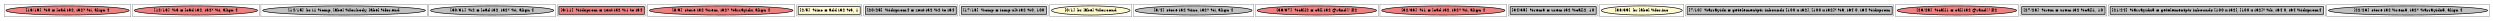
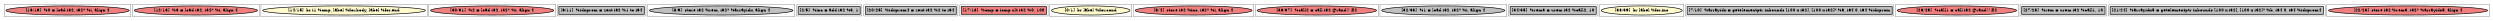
  digraph {
    node [fillcolor=lightcoral fontsize=20 penwidth=3.0 shape=ellipse style=filled]
    n1 [label="[16/19]  %0 = load i32, i32* %i, align 4"]
    n2 [label="[12/13]  %3 = load i32, i32* %i, align 4"]
-   n3 [fillcolor=grey label="[14/15]  br i1 %cmp, label %for.body, label %for.end"]
-   n4 [fillcolor=grey label="[30/31]  %2 = load i32, i32* %i, align 4"]
-   n5 [label="[6/11]  %idxprom = zext i32 %1 to i64" shape=rectangle]
-   n6 [label="[8/9]  store i32 %rem, i32* %arrayidx, align 4"]
-   n7 [fillcolor=lemonchiffon label="[2/5]  %inc = add i32 %3, 1" shape=rectangle]
+   n3 [fillcolor=lemonchiffon label="[14/15]  br i1 %cmp, label %for.body, label %for.end"]
+   n4 [label="[30/31]  %2 = load i32, i32* %i, align 4"]
+   n5 [fillcolor=grey label="[6/11]  %idxprom = zext i32 %1 to i64" shape=rectangle]
+   n6 [fillcolor=grey label="[8/9]  store i32 %rem, i32* %arrayidx, align 4"]
+   n7 [fillcolor=grey label="[2/5]  %inc = add i32 %3, 1" shape=rectangle]
    n8 [fillcolor=grey label="[20/25]  %idxprom4 = zext i32 %2 to i64" shape=rectangle]
-   n9 [fillcolor=grey label="[17/18]  %cmp = icmp ult i32 %0, 100" shape=rectangle]
+   n9 [label="[17/18]  %cmp = icmp ult i32 %0, 100" shape=rectangle]
    n10 [fillcolor=lemonchiffon label="[0/1]  br label %for.cond"]
-   n11 [fillcolor=grey label="[3/4]  store i32 %inc, i32* %i, align 4"]
+   n11 [label="[3/4]  store i32 %inc, i32* %i, align 4"]
    n12 [label="[36/37]  %call2 = call i32 @rand() #2"]
-   n13 [label="[32/33]  %1 = load i32, i32* %i, align 4"]
+   n13 [fillcolor=grey label="[32/33]  %1 = load i32, i32* %i, align 4"]
    n14 [fillcolor=grey label="[34/35]  %rem3 = urem i32 %call2, 10" shape=rectangle]
    n15 [fillcolor=lemonchiffon label="[38/39]  br label %for.inc"]
    n16 [fillcolor=grey label="[7/10]  %arrayidx = getelementptr inbounds [100 x i32], [100 x i32]* %a, i64 0, i64 %idxprom" shape=rectangle]
    n17 [label="[26/29]  %call1 = call i32 @rand() #2"]
    n18 [fillcolor=grey label="[27/28]  %rem = urem i32 %call1, 10" shape=rectangle]
    n19 [fillcolor=grey label="[21/24]  %arrayidx5 = getelementptr inbounds [100 x i32], [100 x i32]* %b, i64 0, i64 %idxprom4" shape=rectangle]
-   n20 [fillcolor=grey label="[22/23]  store i32 %rem3, i32* %arrayidx5, align 4"]
+   n20 [label="[22/23]  store i32 %rem3, i32* %arrayidx5, align 4"]
    subgraph cluster_1 {
      n1
    }
    subgraph cluster_2 {
      n2
    }
    subgraph cluster_3 {
      n3
    }
    subgraph cluster_4 {
      n4
    }
    subgraph cluster_5 {
      n5
    }
    subgraph cluster_6 {
      n6
    }
    subgraph cluster_7 {
      n7
    }
    subgraph cluster_8 {
      n8
    }
    subgraph cluster_9 {
      n9
    }
    subgraph cluster_10 {
      n10
    }
    subgraph cluster_11 {
      n11
    }
    subgraph cluster_12 {
      n12
    }
    subgraph cluster_13 {
      n13
    }
    subgraph cluster_14 {
      n14
    }
    subgraph cluster_15 {
      n15
    }
    subgraph cluster_16 {
      n16
    }
    subgraph cluster_17 {
      n17
    }
    subgraph cluster_18 {
      n18
    }
    subgraph cluster_19 {
      n19
    }
    subgraph cluster_20 {
      n20
    }
  }
